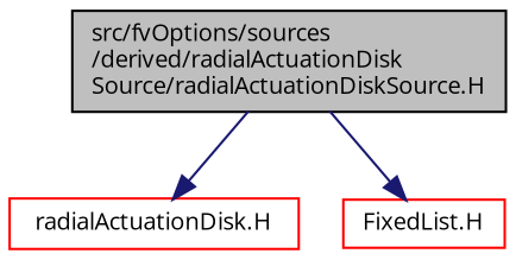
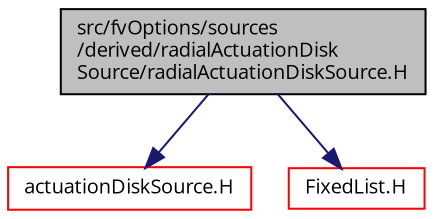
  digraph {
    fontname="Open Sans"
    node [color=red fontname="Open Sans" fontsize=10 shape=record]
    edge [color=midnightblue fontname="Open Sans" fontsize=10 labelfontname=Helvetica labelfontsize=10 style=solid]
    n1 [color=black fillcolor=grey75 fontcolor=black height=0.2 label="src/fvOptions/sources\l/derived/radialActuationDisk\lSource/radialActuationDiskSource.H" style=filled width=0.4]
-   n2 [height=0.2 label="radialActuationDisk.H" width=0.4]
+   n2 [height=0.2 label="actuationDiskSource.H" width=0.4]
    n3 [height=0.2 label="FixedList.H" width=0.4]
    n1 -> n2
    n1 -> n3
  }
